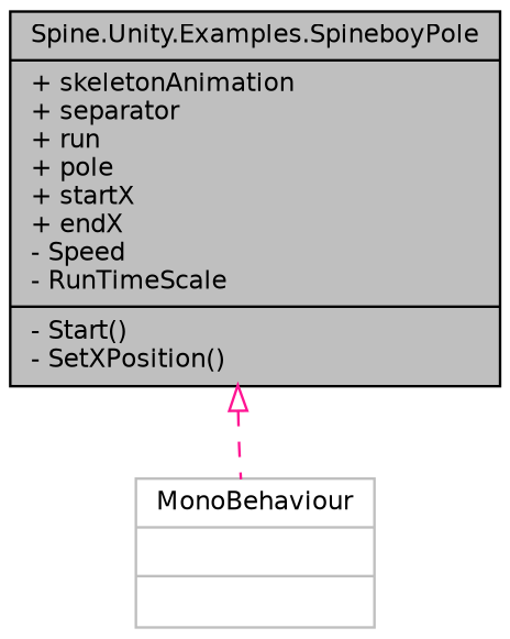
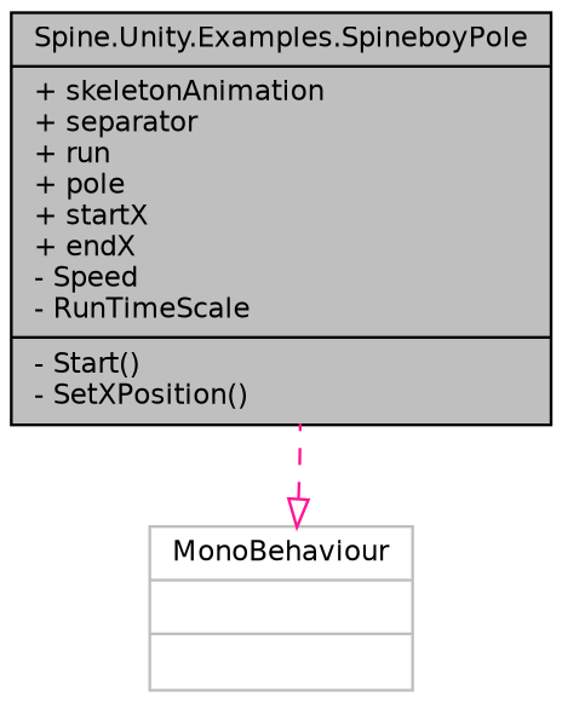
  digraph {
    node [fontname=Helvetica fontsize=10 shape=record style=filled]
    n1 [color=black fillcolor=grey75 fontcolor=black height=0.2 label="{Spine.Unity.Examples.SpineboyPole\n|+ skeletonAnimation\l+ separator\l+ run\l+ pole\l+ startX\l+ endX\l- Speed\l- RunTimeScale\l|- Start()\l- SetXPosition()\l}" width=0.4]
    n2 [color=grey75 fillcolor=white height=0.2 label="{MonoBehaviour\n||}" width=0.4]
-   n1 -> n2 [arrowtail=onormal color=deeppink dir=back fontname=Helvetica fontsize=10 labelfontname=Helvetica labelfontsize=10 style=dashed]
+   n2 -> n1 [arrowtail=onormal color=deeppink dir=back fontname=Helvetica fontsize=10 labelfontname=Helvetica labelfontsize=10 style=dashed]
  }
